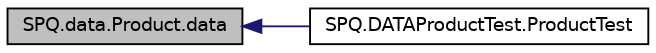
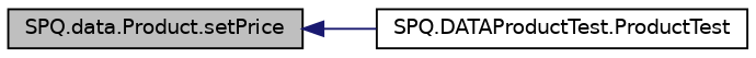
  digraph {
    rankdir=LR
    node [color=black fontname=Helvetica fontsize=10 shape=record style=filled]
-   n1 [fillcolor=grey75 fontcolor=black height=0.2 label="SPQ.data.Product.data" width=0.4]
+   n1 [fillcolor=grey75 fontcolor=black height=0.2 label="SPQ.data.Product.setPrice" width=0.4]
    n2 [fillcolor=white height=0.2 label="SPQ.DATAProductTest.ProductTest" width=0.4]
    n1 -> n2 [color=midnightblue dir=back fontname=Helvetica fontsize=10 labelfontname=Helvetica labelfontsize=10 style=solid]
  }
